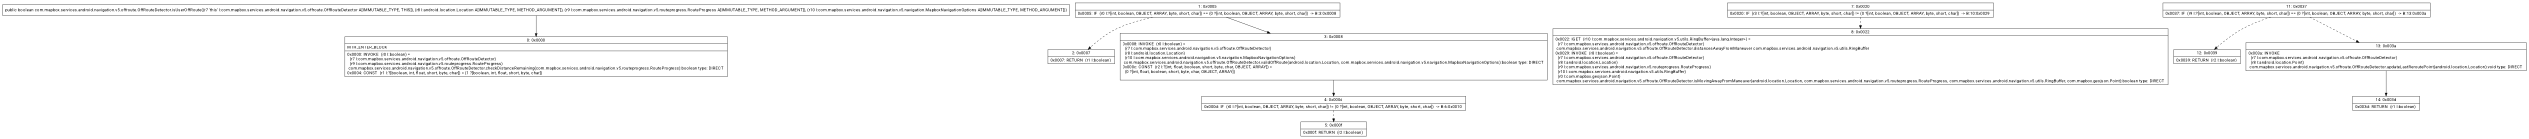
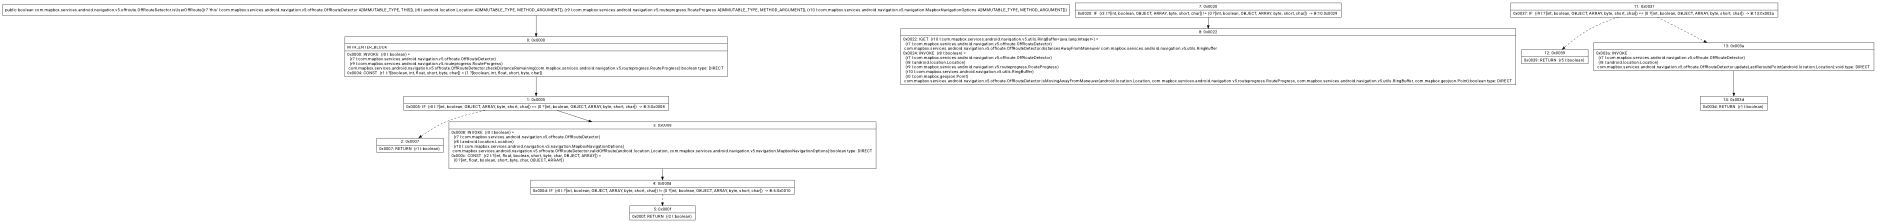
  digraph {
    fontname=Roboto
    node [fontname=Roboto shape=record]
    edge [fontname=Roboto]
    n1 [label="{0\:\ 0x0000|MTH_ENTER_BLOCK\l|0x0000: INVOKE  (r0 I:boolean) = \l  (r7 I:com.mapbox.services.android.navigation.v5.offroute.OffRouteDetector)\l  (r9 I:com.mapbox.services.android.navigation.v5.routeprogress.RouteProgress)\l com.mapbox.services.android.navigation.v5.offroute.OffRouteDetector.checkDistanceRemaining(com.mapbox.services.android.navigation.v5.routeprogress.RouteProgress):boolean type: DIRECT \l0x0004: CONST  (r1 I:?[boolean, int, float, short, byte, char]) = (1 ?[boolean, int, float, short, byte, char]) \l}"]
    n2 [label="{1\:\ 0x0005|0x0005: IF  (r0 I:?[int, boolean, OBJECT, ARRAY, byte, short, char]) == (0 ?[int, boolean, OBJECT, ARRAY, byte, short, char])  \-\> B:3:0x0008 \l}"]
    n3 [label="{2\:\ 0x0007|0x0007: RETURN  (r1 I:boolean) \l}"]
    n4 [label="{3\:\ 0x0008|0x0008: INVOKE  (r0 I:boolean) = \l  (r7 I:com.mapbox.services.android.navigation.v5.offroute.OffRouteDetector)\l  (r8 I:android.location.Location)\l  (r10 I:com.mapbox.services.android.navigation.v5.navigation.MapboxNavigationOptions)\l com.mapbox.services.android.navigation.v5.offroute.OffRouteDetector.validOffRoute(android.location.Location, com.mapbox.services.android.navigation.v5.navigation.MapboxNavigationOptions):boolean type: DIRECT \l0x000c: CONST  (r2 I:?[int, float, boolean, short, byte, char, OBJECT, ARRAY]) = \l  (0 ?[int, float, boolean, short, byte, char, OBJECT, ARRAY])\l \l}"]
    n5 [label="{4\:\ 0x000d|0x000d: IF  (r0 I:?[int, boolean, OBJECT, ARRAY, byte, short, char]) != (0 ?[int, boolean, OBJECT, ARRAY, byte, short, char])  \-\> B:6:0x0010 \l}"]
    n6 [label="{5\:\ 0x000f|0x000f: RETURN  (r2 I:boolean) \l}"]
    n7 [label="{7\:\ 0x0020|0x0020: IF  (r3 I:?[int, boolean, OBJECT, ARRAY, byte, short, char]) != (0 ?[int, boolean, OBJECT, ARRAY, byte, short, char])  \-\> B:10:0x0029 \l}"]
-   n8 [label="{8\:\ 0x0022|0x0022: IGET  (r10 I:com.mapbox.services.android.navigation.v5.utils.RingBuffer\<java.lang.Integer\>) = \l  (r7 I:com.mapbox.services.android.navigation.v5.offroute.OffRouteDetector)\l com.mapbox.services.android.navigation.v5.offroute.OffRouteDetector.distancesAwayFromManeuver com.mapbox.services.android.navigation.v5.utils.RingBuffer \l0x0029: INVOKE  (r8 I:boolean) = \l  (r7 I:com.mapbox.services.android.navigation.v5.offroute.OffRouteDetector)\l  (r8 I:android.location.Location)\l  (r9 I:com.mapbox.services.android.navigation.v5.routeprogress.RouteProgress)\l  (r10 I:com.mapbox.services.android.navigation.v5.utils.RingBuffer)\l  (r0 I:com.mapbox.geojson.Point)\l com.mapbox.services.android.navigation.v5.offroute.OffRouteDetector.isMovingAwayFromManeuver(android.location.Location, com.mapbox.services.android.navigation.v5.routeprogress.RouteProgress, com.mapbox.services.android.navigation.v5.utils.RingBuffer, com.mapbox.geojson.Point):boolean type: DIRECT \l}"]
+   n8 [label="{8\:\ 0x0022|0x0022: IGET  (r10 I:com.mapbox.services.android.navigation.v5.utils.RingBuffer\<java.lang.Integer\>) = \l  (r7 I:com.mapbox.services.android.navigation.v5.offroute.OffRouteDetector)\l com.mapbox.services.android.navigation.v5.offroute.OffRouteDetector.distancesAwayFromManeuver com.mapbox.services.android.navigation.v5.utils.RingBuffer \l0x0024: INVOKE  (r8 I:boolean) = \l  (r7 I:com.mapbox.services.android.navigation.v5.offroute.OffRouteDetector)\l  (r8 I:android.location.Location)\l  (r9 I:com.mapbox.services.android.navigation.v5.routeprogress.RouteProgress)\l  (r10 I:com.mapbox.services.android.navigation.v5.utils.RingBuffer)\l  (r0 I:com.mapbox.geojson.Point)\l com.mapbox.services.android.navigation.v5.offroute.OffRouteDetector.isMovingAwayFromManeuver(android.location.Location, com.mapbox.services.android.navigation.v5.routeprogress.RouteProgress, com.mapbox.services.android.navigation.v5.utils.RingBuffer, com.mapbox.geojson.Point):boolean type: DIRECT \l}"]
    n9 [label="{11\:\ 0x0037|0x0037: IF  (r9 I:?[int, boolean, OBJECT, ARRAY, byte, short, char]) == (0 ?[int, boolean, OBJECT, ARRAY, byte, short, char])  \-\> B:13:0x003a \l}"]
-   n10 [label="{12\:\ 0x0039|0x0039: RETURN  (r2 I:boolean) \l}"]
-   n11 [label="{13\:\ 0x003a|0x003a: INVOKE  \l  (r7 I:com.mapbox.services.android.navigation.v5.offroute.OffRouteDetector)\l  (r8 I:android.location.Point)\l com.mapbox.services.android.navigation.v5.offroute.OffRouteDetector.updateLastReroutePoint(android.location.Location):void type: DIRECT \l}"]
+   n10 [label="{12\:\ 0x0039|0x0039: RETURN  (r5 I:boolean) \l}"]
+   n11 [label="{13\:\ 0x003a|0x003a: INVOKE  \l  (r7 I:com.mapbox.services.android.navigation.v5.offroute.OffRouteDetector)\l  (r8 I:android.location.Location)\l com.mapbox.services.android.navigation.v5.offroute.OffRouteDetector.updateLastReroutePoint(android.location.Location):void type: DIRECT \l}"]
    n12 [label="{14\:\ 0x003d|0x003d: RETURN  (r1 I:boolean) \l}"]
    n13 [label="{public boolean com.mapbox.services.android.navigation.v5.offroute.OffRouteDetector.isUserOffRoute((r7 'this' I:com.mapbox.services.android.navigation.v5.offroute.OffRouteDetector A[IMMUTABLE_TYPE, THIS]), (r8 I:android.location.Location A[IMMUTABLE_TYPE, METHOD_ARGUMENT]), (r9 I:com.mapbox.services.android.navigation.v5.routeprogress.RouteProgress A[IMMUTABLE_TYPE, METHOD_ARGUMENT]), (r10 I:com.mapbox.services.android.navigation.v5.navigation.MapboxNavigationOptions A[IMMUTABLE_TYPE, METHOD_ARGUMENT])) }"]
+   n1 -> n2
    n2 -> n3 [style=dashed]
    n2 -> n4
    n4 -> n5
    n5 -> n6 [style=dashed]
-   n7 -> n8 [style=dashed]
+   n7 -> n8 [style=solid]
    n9 -> n10 [style=dashed]
    n9 -> n11 [style=dashed]
    n11 -> n12
    n13 -> n1
  }
